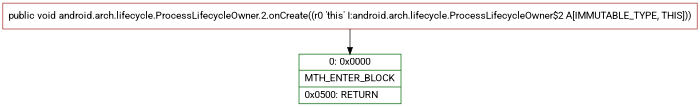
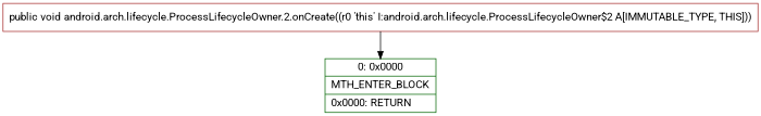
  digraph {
    fontname=Roboto
    node [shape=record fontname=Roboto]
-   n1 [label="{0\:\ 0x0000|MTH_ENTER_BLOCK\l|0x0500: RETURN   \l}" color=darkgreen]
+   n1 [label="{0\:\ 0x0000|MTH_ENTER_BLOCK\l|0x0000: RETURN   \l}" color=darkgreen]
    n2 [label="{public void android.arch.lifecycle.ProcessLifecycleOwner.2.onCreate((r0 'this' I:android.arch.lifecycle.ProcessLifecycleOwner$2 A[IMMUTABLE_TYPE, THIS])) }" color=brown]
    n2 -> n1 [fontname=Roboto]
  }
